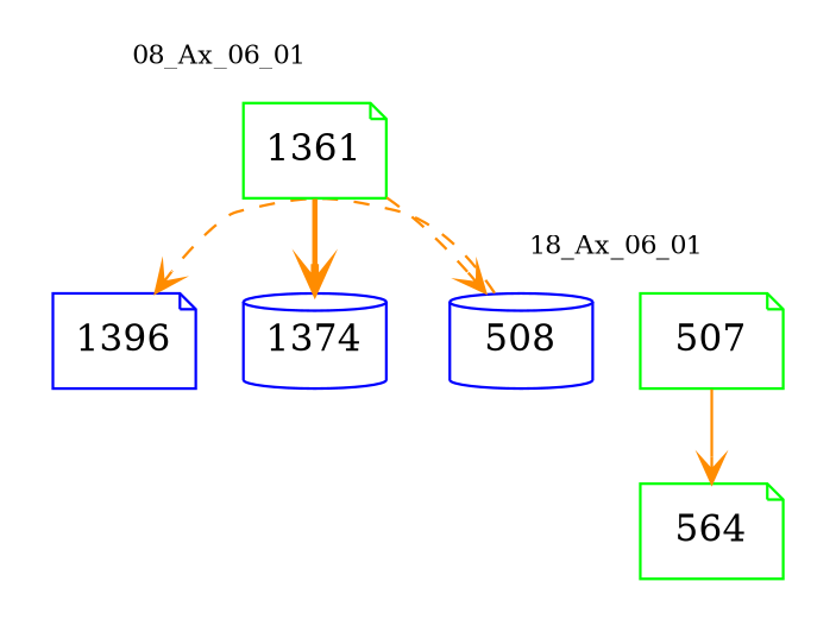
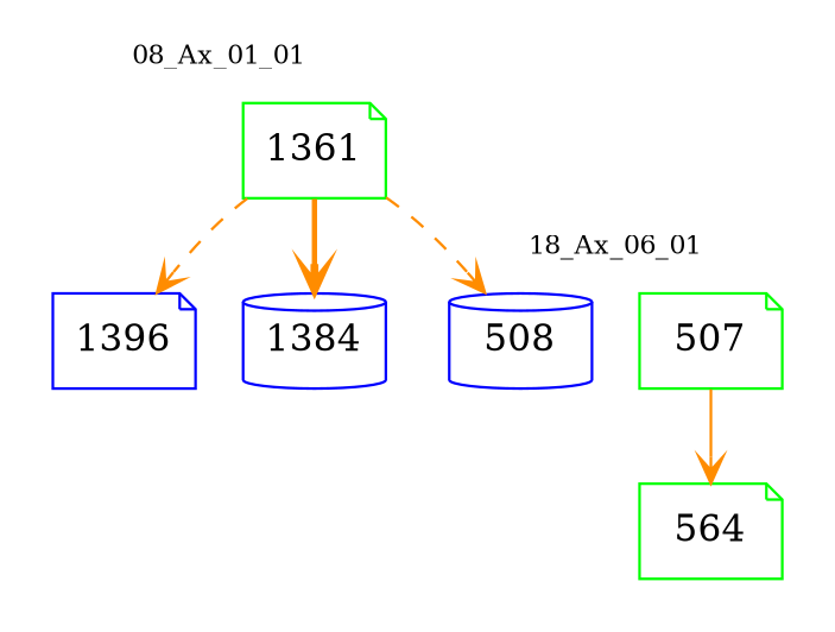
  digraph {
    node [color=green shape=note]
    edge [arrowhead=vee color=darkorange style=dashed]
    n1 [label=507]
    n2 [color=blue label=508 shape=cylinder]
    n3 [label=564]
    n4 [label=1361]
    n5 [color=blue label=1396]
-   n6 [color=blue label=1374 shape=cylinder]
+   n6 [color=blue label=1384 shape=cylinder]
    subgraph cluster_1 {
      color=white
      fontsize=10
      label="18_Ax_06_01"
      n1
      n2
      n3
    }
    subgraph cluster_2 {
      color=white
      fontsize=10
-     label="08_Ax_06_01"
+     label="08_Ax_01_01"
      n4
      n5
      n6
    }
    n1 -> n3 [style=solid]
    n4 -> n2
-   n2 -> n5
+   n4 -> n5
    n4 -> n6 [style=bold]
  }
